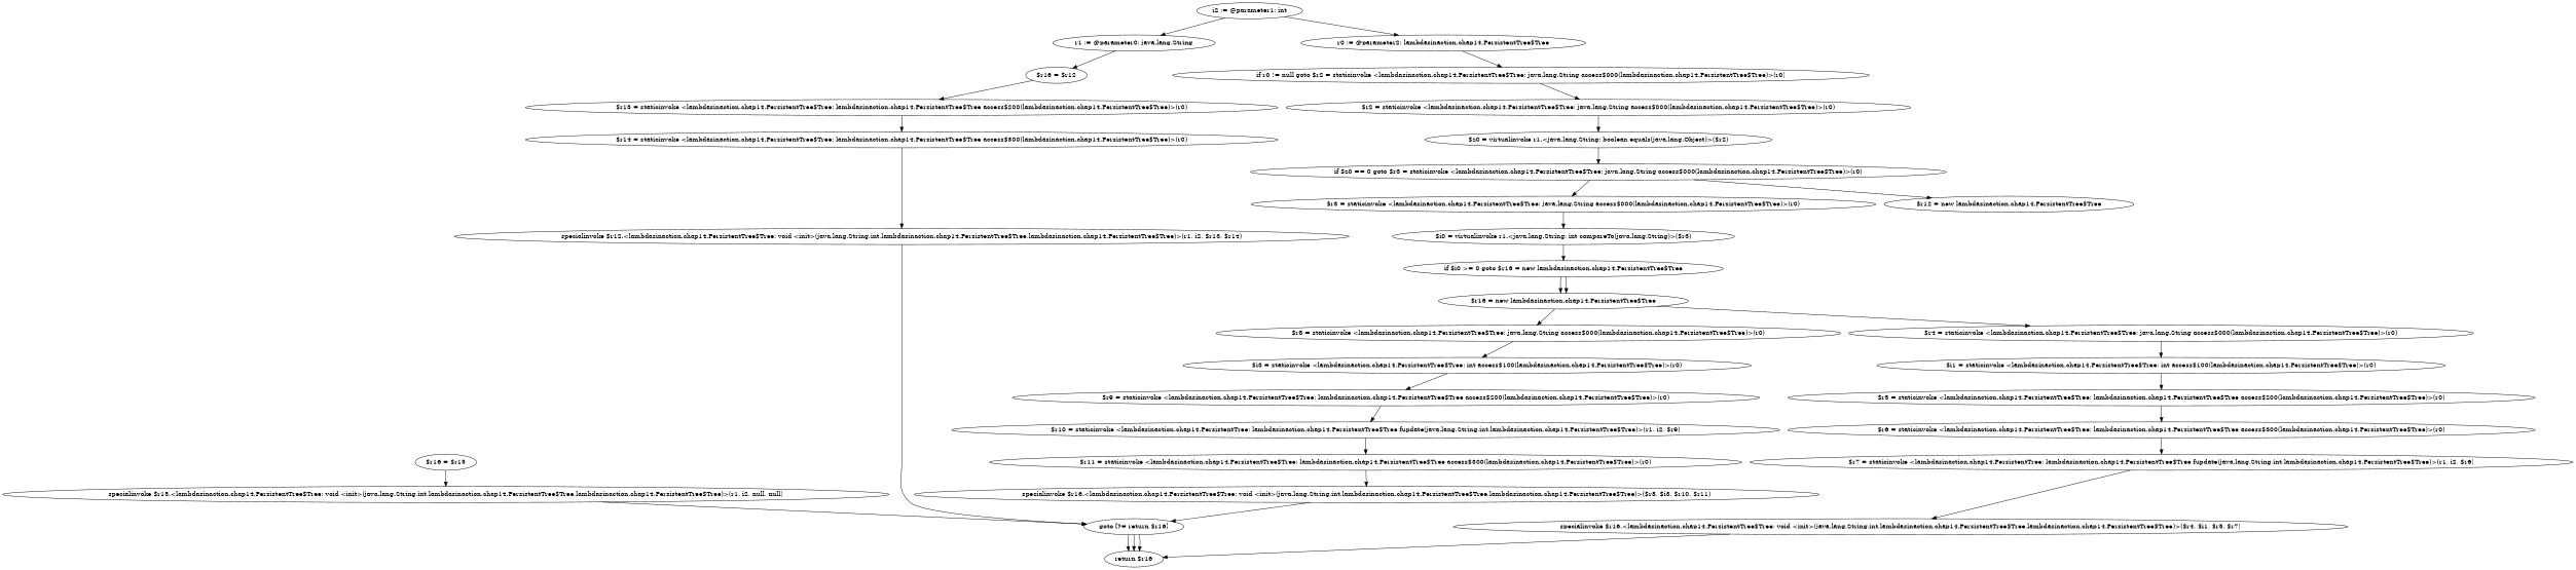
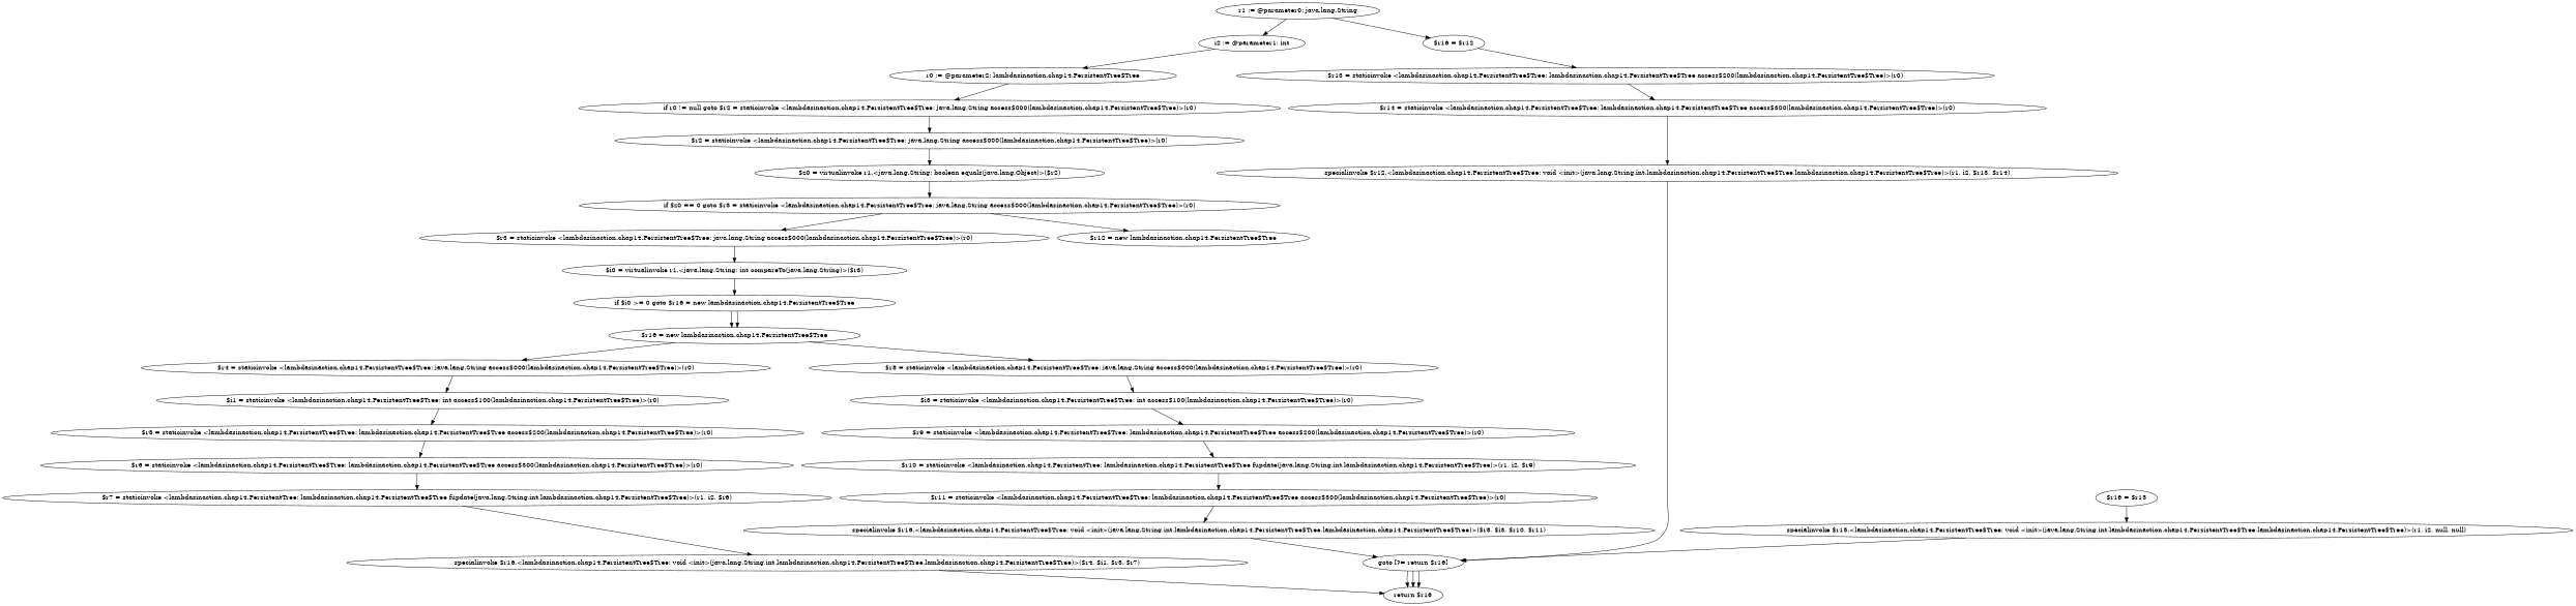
  digraph {
    "r1 := @parameter0: java.lang.String"
    "i2 := @parameter1: int"
    "$r16 = $r12"
    "r0 := @parameter2: lambdasinaction.chap14.PersistentTree$Tree"
    "if r0 != null goto $r2 = staticinvoke <lambdasinaction.chap14.PersistentTree$Tree: java.lang.String access$000(lambdasinaction.chap14.PersistentTree$Tree)>(r0)"
    "$r2 = staticinvoke <lambdasinaction.chap14.PersistentTree$Tree: java.lang.String access$000(lambdasinaction.chap14.PersistentTree$Tree)>(r0)"
    "$z0 = virtualinvoke r1.<java.lang.String: boolean equals(java.lang.Object)>($r2)"
    "$r16 = $r15"
    "specialinvoke $r15.<lambdasinaction.chap14.PersistentTree$Tree: void <init>(java.lang.String,int,lambdasinaction.chap14.PersistentTree$Tree,lambdasinaction.chap14.PersistentTree$Tree)>(r1, i2, null, null)"
    "goto [?= return $r16]"
    "return $r16"
    "if $z0 == 0 goto $r3 = staticinvoke <lambdasinaction.chap14.PersistentTree$Tree: java.lang.String access$000(lambdasinaction.chap14.PersistentTree$Tree)>(r0)"
    "$r12 = new lambdasinaction.chap14.PersistentTree$Tree"
    "$r3 = staticinvoke <lambdasinaction.chap14.PersistentTree$Tree: java.lang.String access$000(lambdasinaction.chap14.PersistentTree$Tree)>(r0)"
    "$i0 = virtualinvoke r1.<java.lang.String: int compareTo(java.lang.String)>($r3)"
    "$r13 = staticinvoke <lambdasinaction.chap14.PersistentTree$Tree: lambdasinaction.chap14.PersistentTree$Tree access$200(lambdasinaction.chap14.PersistentTree$Tree)>(r0)"
    "$r14 = staticinvoke <lambdasinaction.chap14.PersistentTree$Tree: lambdasinaction.chap14.PersistentTree$Tree access$300(lambdasinaction.chap14.PersistentTree$Tree)>(r0)"
    "specialinvoke $r12.<lambdasinaction.chap14.PersistentTree$Tree: void <init>(java.lang.String,int,lambdasinaction.chap14.PersistentTree$Tree,lambdasinaction.chap14.PersistentTree$Tree)>(r1, i2, $r13, $r14)"
    "if $i0 >= 0 goto $r16 = new lambdasinaction.chap14.PersistentTree$Tree"
    "$r16 = new lambdasinaction.chap14.PersistentTree$Tree"
    "$r8 = staticinvoke <lambdasinaction.chap14.PersistentTree$Tree: java.lang.String access$000(lambdasinaction.chap14.PersistentTree$Tree)>(r0)"
    "$r4 = staticinvoke <lambdasinaction.chap14.PersistentTree$Tree: java.lang.String access$000(lambdasinaction.chap14.PersistentTree$Tree)>(r0)"
    "$i3 = staticinvoke <lambdasinaction.chap14.PersistentTree$Tree: int access$100(lambdasinaction.chap14.PersistentTree$Tree)>(r0)"
    "$i1 = staticinvoke <lambdasinaction.chap14.PersistentTree$Tree: int access$100(lambdasinaction.chap14.PersistentTree$Tree)>(r0)"
    "$r9 = staticinvoke <lambdasinaction.chap14.PersistentTree$Tree: lambdasinaction.chap14.PersistentTree$Tree access$200(lambdasinaction.chap14.PersistentTree$Tree)>(r0)"
    "$r10 = staticinvoke <lambdasinaction.chap14.PersistentTree: lambdasinaction.chap14.PersistentTree$Tree fupdate(java.lang.String,int,lambdasinaction.chap14.PersistentTree$Tree)>(r1, i2, $r9)"
    "$r11 = staticinvoke <lambdasinaction.chap14.PersistentTree$Tree: lambdasinaction.chap14.PersistentTree$Tree access$300(lambdasinaction.chap14.PersistentTree$Tree)>(r0)"
    "specialinvoke $r16.<lambdasinaction.chap14.PersistentTree$Tree: void <init>(java.lang.String,int,lambdasinaction.chap14.PersistentTree$Tree,lambdasinaction.chap14.PersistentTree$Tree)>($r8, $i3, $r10, $r11)"
    "$r5 = staticinvoke <lambdasinaction.chap14.PersistentTree$Tree: lambdasinaction.chap14.PersistentTree$Tree access$200(lambdasinaction.chap14.PersistentTree$Tree)>(r0)"
    "$r6 = staticinvoke <lambdasinaction.chap14.PersistentTree$Tree: lambdasinaction.chap14.PersistentTree$Tree access$300(lambdasinaction.chap14.PersistentTree$Tree)>(r0)"
    "$r7 = staticinvoke <lambdasinaction.chap14.PersistentTree: lambdasinaction.chap14.PersistentTree$Tree fupdate(java.lang.String,int,lambdasinaction.chap14.PersistentTree$Tree)>(r1, i2, $r6)"
    "specialinvoke $r16.<lambdasinaction.chap14.PersistentTree$Tree: void <init>(java.lang.String,int,lambdasinaction.chap14.PersistentTree$Tree,lambdasinaction.chap14.PersistentTree$Tree)>($r4, $i1, $r5, $r7)"
-   "i2 := @parameter1: int" -> "r1 := @parameter0: java.lang.String"
+   "r1 := @parameter0: java.lang.String" -> "i2 := @parameter1: int"
    "r1 := @parameter0: java.lang.String" -> "$r16 = $r12"
    "i2 := @parameter1: int" -> "r0 := @parameter2: lambdasinaction.chap14.PersistentTree$Tree"
    "$r16 = $r12" -> "$r13 = staticinvoke <lambdasinaction.chap14.PersistentTree$Tree: lambdasinaction.chap14.PersistentTree$Tree access$200(lambdasinaction.chap14.PersistentTree$Tree)>(r0)"
    "r0 := @parameter2: lambdasinaction.chap14.PersistentTree$Tree" -> "if r0 != null goto $r2 = staticinvoke <lambdasinaction.chap14.PersistentTree$Tree: java.lang.String access$000(lambdasinaction.chap14.PersistentTree$Tree)>(r0)"
    "if r0 != null goto $r2 = staticinvoke <lambdasinaction.chap14.PersistentTree$Tree: java.lang.String access$000(lambdasinaction.chap14.PersistentTree$Tree)>(r0)" -> "$r2 = staticinvoke <lambdasinaction.chap14.PersistentTree$Tree: java.lang.String access$000(lambdasinaction.chap14.PersistentTree$Tree)>(r0)"
    "$r2 = staticinvoke <lambdasinaction.chap14.PersistentTree$Tree: java.lang.String access$000(lambdasinaction.chap14.PersistentTree$Tree)>(r0)" -> "$z0 = virtualinvoke r1.<java.lang.String: boolean equals(java.lang.Object)>($r2)"
    "$z0 = virtualinvoke r1.<java.lang.String: boolean equals(java.lang.Object)>($r2)" -> "if $z0 == 0 goto $r3 = staticinvoke <lambdasinaction.chap14.PersistentTree$Tree: java.lang.String access$000(lambdasinaction.chap14.PersistentTree$Tree)>(r0)"
    "$r16 = $r15" -> "specialinvoke $r15.<lambdasinaction.chap14.PersistentTree$Tree: void <init>(java.lang.String,int,lambdasinaction.chap14.PersistentTree$Tree,lambdasinaction.chap14.PersistentTree$Tree)>(r1, i2, null, null)"
    "specialinvoke $r15.<lambdasinaction.chap14.PersistentTree$Tree: void <init>(java.lang.String,int,lambdasinaction.chap14.PersistentTree$Tree,lambdasinaction.chap14.PersistentTree$Tree)>(r1, i2, null, null)" -> "goto [?= return $r16]"
    "goto [?= return $r16]" -> "return $r16"
    "goto [?= return $r16]" -> "return $r16"
    "goto [?= return $r16]" -> "return $r16"
    "if $z0 == 0 goto $r3 = staticinvoke <lambdasinaction.chap14.PersistentTree$Tree: java.lang.String access$000(lambdasinaction.chap14.PersistentTree$Tree)>(r0)" -> "$r12 = new lambdasinaction.chap14.PersistentTree$Tree"
    "if $z0 == 0 goto $r3 = staticinvoke <lambdasinaction.chap14.PersistentTree$Tree: java.lang.String access$000(lambdasinaction.chap14.PersistentTree$Tree)>(r0)" -> "$r3 = staticinvoke <lambdasinaction.chap14.PersistentTree$Tree: java.lang.String access$000(lambdasinaction.chap14.PersistentTree$Tree)>(r0)"
    "$r3 = staticinvoke <lambdasinaction.chap14.PersistentTree$Tree: java.lang.String access$000(lambdasinaction.chap14.PersistentTree$Tree)>(r0)" -> "$i0 = virtualinvoke r1.<java.lang.String: int compareTo(java.lang.String)>($r3)"
    "$i0 = virtualinvoke r1.<java.lang.String: int compareTo(java.lang.String)>($r3)" -> "if $i0 >= 0 goto $r16 = new lambdasinaction.chap14.PersistentTree$Tree"
    "$r13 = staticinvoke <lambdasinaction.chap14.PersistentTree$Tree: lambdasinaction.chap14.PersistentTree$Tree access$200(lambdasinaction.chap14.PersistentTree$Tree)>(r0)" -> "$r14 = staticinvoke <lambdasinaction.chap14.PersistentTree$Tree: lambdasinaction.chap14.PersistentTree$Tree access$300(lambdasinaction.chap14.PersistentTree$Tree)>(r0)"
    "$r14 = staticinvoke <lambdasinaction.chap14.PersistentTree$Tree: lambdasinaction.chap14.PersistentTree$Tree access$300(lambdasinaction.chap14.PersistentTree$Tree)>(r0)" -> "specialinvoke $r12.<lambdasinaction.chap14.PersistentTree$Tree: void <init>(java.lang.String,int,lambdasinaction.chap14.PersistentTree$Tree,lambdasinaction.chap14.PersistentTree$Tree)>(r1, i2, $r13, $r14)"
    "specialinvoke $r12.<lambdasinaction.chap14.PersistentTree$Tree: void <init>(java.lang.String,int,lambdasinaction.chap14.PersistentTree$Tree,lambdasinaction.chap14.PersistentTree$Tree)>(r1, i2, $r13, $r14)" -> "goto [?= return $r16]"
    "if $i0 >= 0 goto $r16 = new lambdasinaction.chap14.PersistentTree$Tree" -> "$r16 = new lambdasinaction.chap14.PersistentTree$Tree"
    "if $i0 >= 0 goto $r16 = new lambdasinaction.chap14.PersistentTree$Tree" -> "$r16 = new lambdasinaction.chap14.PersistentTree$Tree"
    "$r16 = new lambdasinaction.chap14.PersistentTree$Tree" -> "$r8 = staticinvoke <lambdasinaction.chap14.PersistentTree$Tree: java.lang.String access$000(lambdasinaction.chap14.PersistentTree$Tree)>(r0)"
    "$r16 = new lambdasinaction.chap14.PersistentTree$Tree" -> "$r4 = staticinvoke <lambdasinaction.chap14.PersistentTree$Tree: java.lang.String access$000(lambdasinaction.chap14.PersistentTree$Tree)>(r0)"
    "$r8 = staticinvoke <lambdasinaction.chap14.PersistentTree$Tree: java.lang.String access$000(lambdasinaction.chap14.PersistentTree$Tree)>(r0)" -> "$i3 = staticinvoke <lambdasinaction.chap14.PersistentTree$Tree: int access$100(lambdasinaction.chap14.PersistentTree$Tree)>(r0)"
    "$r4 = staticinvoke <lambdasinaction.chap14.PersistentTree$Tree: java.lang.String access$000(lambdasinaction.chap14.PersistentTree$Tree)>(r0)" -> "$i1 = staticinvoke <lambdasinaction.chap14.PersistentTree$Tree: int access$100(lambdasinaction.chap14.PersistentTree$Tree)>(r0)"
    "$i3 = staticinvoke <lambdasinaction.chap14.PersistentTree$Tree: int access$100(lambdasinaction.chap14.PersistentTree$Tree)>(r0)" -> "$r9 = staticinvoke <lambdasinaction.chap14.PersistentTree$Tree: lambdasinaction.chap14.PersistentTree$Tree access$200(lambdasinaction.chap14.PersistentTree$Tree)>(r0)"
    "$i1 = staticinvoke <lambdasinaction.chap14.PersistentTree$Tree: int access$100(lambdasinaction.chap14.PersistentTree$Tree)>(r0)" -> "$r5 = staticinvoke <lambdasinaction.chap14.PersistentTree$Tree: lambdasinaction.chap14.PersistentTree$Tree access$200(lambdasinaction.chap14.PersistentTree$Tree)>(r0)"
    "$r9 = staticinvoke <lambdasinaction.chap14.PersistentTree$Tree: lambdasinaction.chap14.PersistentTree$Tree access$200(lambdasinaction.chap14.PersistentTree$Tree)>(r0)" -> "$r10 = staticinvoke <lambdasinaction.chap14.PersistentTree: lambdasinaction.chap14.PersistentTree$Tree fupdate(java.lang.String,int,lambdasinaction.chap14.PersistentTree$Tree)>(r1, i2, $r9)"
    "$r10 = staticinvoke <lambdasinaction.chap14.PersistentTree: lambdasinaction.chap14.PersistentTree$Tree fupdate(java.lang.String,int,lambdasinaction.chap14.PersistentTree$Tree)>(r1, i2, $r9)" -> "$r11 = staticinvoke <lambdasinaction.chap14.PersistentTree$Tree: lambdasinaction.chap14.PersistentTree$Tree access$300(lambdasinaction.chap14.PersistentTree$Tree)>(r0)"
    "$r11 = staticinvoke <lambdasinaction.chap14.PersistentTree$Tree: lambdasinaction.chap14.PersistentTree$Tree access$300(lambdasinaction.chap14.PersistentTree$Tree)>(r0)" -> "specialinvoke $r16.<lambdasinaction.chap14.PersistentTree$Tree: void <init>(java.lang.String,int,lambdasinaction.chap14.PersistentTree$Tree,lambdasinaction.chap14.PersistentTree$Tree)>($r8, $i3, $r10, $r11)"
    "specialinvoke $r16.<lambdasinaction.chap14.PersistentTree$Tree: void <init>(java.lang.String,int,lambdasinaction.chap14.PersistentTree$Tree,lambdasinaction.chap14.PersistentTree$Tree)>($r8, $i3, $r10, $r11)" -> "goto [?= return $r16]"
    "$r5 = staticinvoke <lambdasinaction.chap14.PersistentTree$Tree: lambdasinaction.chap14.PersistentTree$Tree access$200(lambdasinaction.chap14.PersistentTree$Tree)>(r0)" -> "$r6 = staticinvoke <lambdasinaction.chap14.PersistentTree$Tree: lambdasinaction.chap14.PersistentTree$Tree access$300(lambdasinaction.chap14.PersistentTree$Tree)>(r0)"
    "$r6 = staticinvoke <lambdasinaction.chap14.PersistentTree$Tree: lambdasinaction.chap14.PersistentTree$Tree access$300(lambdasinaction.chap14.PersistentTree$Tree)>(r0)" -> "$r7 = staticinvoke <lambdasinaction.chap14.PersistentTree: lambdasinaction.chap14.PersistentTree$Tree fupdate(java.lang.String,int,lambdasinaction.chap14.PersistentTree$Tree)>(r1, i2, $r6)"
    "$r7 = staticinvoke <lambdasinaction.chap14.PersistentTree: lambdasinaction.chap14.PersistentTree$Tree fupdate(java.lang.String,int,lambdasinaction.chap14.PersistentTree$Tree)>(r1, i2, $r6)" -> "specialinvoke $r16.<lambdasinaction.chap14.PersistentTree$Tree: void <init>(java.lang.String,int,lambdasinaction.chap14.PersistentTree$Tree,lambdasinaction.chap14.PersistentTree$Tree)>($r4, $i1, $r5, $r7)"
    "specialinvoke $r16.<lambdasinaction.chap14.PersistentTree$Tree: void <init>(java.lang.String,int,lambdasinaction.chap14.PersistentTree$Tree,lambdasinaction.chap14.PersistentTree$Tree)>($r4, $i1, $r5, $r7)" -> "return $r16"
  }
